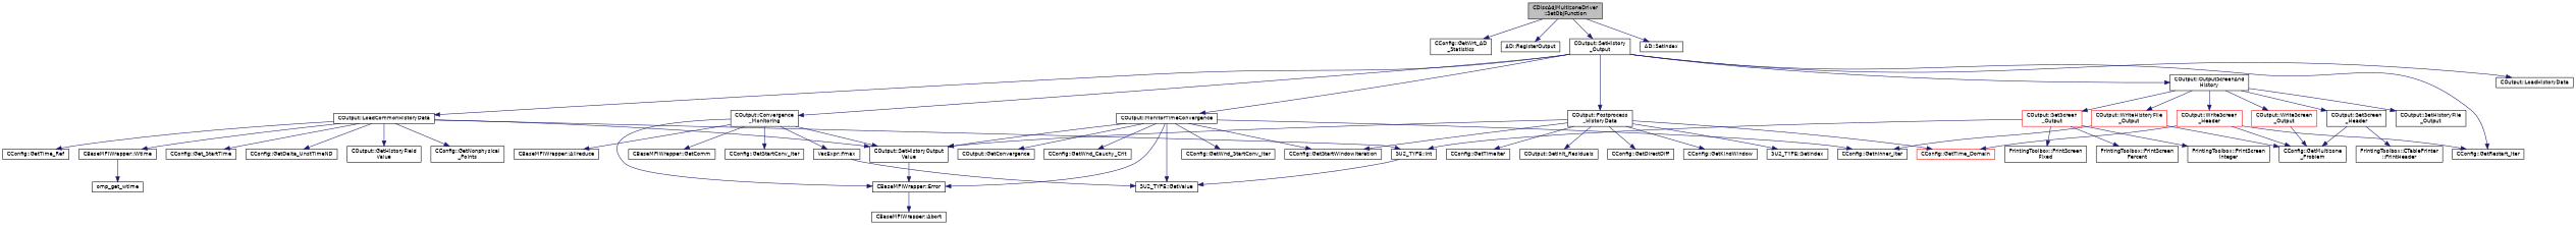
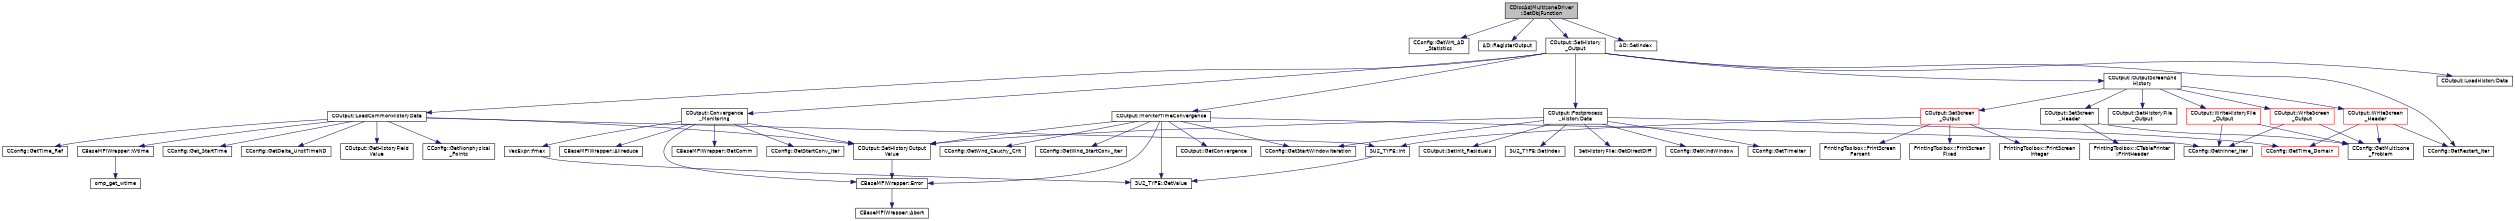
  digraph {
    rankdir=TB
    node [color=black fillcolor=white fontname=Helvetica fontsize=10 shape=record style=filled]
    edge [color=midnightblue fontname=Helvetica fontsize=10 labelfontname=Helvetica labelfontsize=10 style=solid]
    n1 [fillcolor=grey75 fontcolor=black height=0.2 label="CDiscAdjMultizoneDriver\l::SetObjFunction" width=0.4]
    n2 [height=0.2 label="CConfig::GetWrt_AD\l_Statistics" width=0.4]
    n3 [height=0.2 label="AD::RegisterOutput" width=0.4]
    n4 [height=0.2 label="COutput::SetHistory\l_Output" width=0.4]
    n5 [height=0.2 label="AD::SetIndex" width=0.4]
    n6 [height=0.2 label="COutput::Convergence\l_Monitoring" width=0.4]
    n7 [height=0.2 label="CConfig::GetRestart_Iter" width=0.4]
    n8 [height=0.2 label="COutput::LoadCommonHistoryData" width=0.4]
    n9 [height=0.2 label="COutput::LoadHistoryData" width=0.4]
    n10 [height=0.2 label="COutput::MonitorTimeConvergence" width=0.4]
    n11 [height=0.2 label="COutput::OutputScreenAnd\lHistory" width=0.4]
    n12 [height=0.2 label="COutput::Postprocess\l_HistoryData" width=0.4]
    n13 [height=0.2 label="CBaseMPIWrapper::Allreduce" width=0.4]
    n14 [height=0.2 label="CBaseMPIWrapper::Error" width=0.4]
    n15 [height=0.2 label="VecExpr::fmax" width=0.4]
    n16 [height=0.2 label="CBaseMPIWrapper::GetComm" width=0.4]
    n17 [height=0.2 label="CConfig::GetStartConv_Iter" width=0.4]
    n18 [height=0.2 label="COutput::SetHistoryOutput\lValue" width=0.4]
    n19 [height=0.2 label="CConfig::Get_StartTime" width=0.4]
    n20 [height=0.2 label="CConfig::GetDelta_UnstTimeND" width=0.4]
    n21 [height=0.2 label="COutput::GetHistoryField\lValue" width=0.4]
    n22 [height=0.2 label="CConfig::GetNonphysical\l_Points" width=0.4]
    n23 [height=0.2 label="CConfig::GetTime_Ref" width=0.4]
    n24 [height=0.2 label="SU2_TYPE::Int" width=0.4]
    n25 [height=0.2 label="CBaseMPIWrapper::Wtime" width=0.4]
    n26 [height=0.2 label="SU2_TYPE::GetValue" width=0.4]
    n27 [height=0.2 label="COutput::GetConvergence" width=0.4]
    n28 [height=0.2 label="CConfig::GetnInner_Iter" width=0.4]
    n29 [height=0.2 label="CConfig::GetStartWindowIteration" width=0.4]
    n30 [height=0.2 label="CConfig::GetWnd_Cauchy_Crit" width=0.4]
    n31 [height=0.2 label="CConfig::GetWnd_StartConv_Iter" width=0.4]
    n32 [height=0.2 label="COutput::SetHistoryFile\l_Output" width=0.4]
    n33 [height=0.2 label="COutput::SetScreen\l_Header" width=0.4]
    n34 [color=red height=0.2 label="COutput::SetScreen\l_Output" width=0.4]
    n35 [color=red height=0.2 label="COutput::WriteHistoryFile\l_Output" width=0.4]
    n36 [color=red height=0.2 label="COutput::WriteScreen\l_Header" width=0.4]
    n37 [color=red height=0.2 label="COutput::WriteScreen\l_Output" width=0.4]
    n38 [color=red height=0.2 label="CConfig::GetTime_Domain" width=0.4]
    n39 [height=0.2 label="SU2_TYPE::SetIndex" width=0.4]
-   n40 [height=0.2 label="CConfig::GetDirectDiff" width=0.4]
+   n40 [height=0.2 label="SetHistoryFile::GetDirectDiff" width=0.4]
    n41 [height=0.2 label="CConfig::GetKindWindow" width=0.4]
    n42 [height=0.2 label="CConfig::GetTimeIter" width=0.4]
    n43 [height=0.2 label="COutput::SetInit_Residuals" width=0.4]
    n44 [height=0.2 label="CBaseMPIWrapper::Abort" width=0.4]
    n45 [height=0.2 label=omp_get_wtime width=0.4]
    n46 [height=0.2 label="CConfig::GetMultizone\l_Problem" width=0.4]
    n47 [height=0.2 label="PrintingToolbox::CTablePrinter\l::PrintHeader" width=0.4]
    n48 [height=0.2 label="PrintingToolbox::PrintScreen\lFixed" width=0.4]
    n49 [height=0.2 label="PrintingToolbox::PrintScreen\lInteger" width=0.4]
    n50 [height=0.2 label="PrintingToolbox::PrintScreen\lPercent" width=0.4]
    n1 -> n2
    n1 -> n3
    n1 -> n4
    n1 -> n5
    n4 -> n6
    n4 -> n7
    n4 -> n8
    n4 -> n9
    n4 -> n10
    n4 -> n11
    n4 -> n12
    n6 -> n13
    n6 -> n14
    n6 -> n15
    n6 -> n16
    n6 -> n17
    n6 -> n18
    n8 -> n18
    n8 -> n19
    n8 -> n20
    n8 -> n21
    n8 -> n22
    n8 -> n23
    n8 -> n24
    n8 -> n25
    n10 -> n14
    n10 -> n18
    n10 -> n26
    n10 -> n27
    n10 -> n28
    n10 -> n29
    n10 -> n30
    n10 -> n31
    n11 -> n32
    n11 -> n33
    n11 -> n34
    n11 -> n35
    n11 -> n36
    n11 -> n37
    n12 -> n18
    n12 -> n29
    n12 -> n38
    n12 -> n39
    n12 -> n40
    n12 -> n41
    n12 -> n42
    n12 -> n43
    n14 -> n44
    n15 -> n26
    n18 -> n14
    n24 -> n26
    n25 -> n45
    n33 -> n46
    n33 -> n47
    n34 -> n24
    n34 -> n48
    n34 -> n49
    n34 -> n50
    n35 -> n28
    n35 -> n46
    n36 -> n7
    n36 -> n38
    n36 -> n46
+   n37 -> n28
    n37 -> n46
  }
